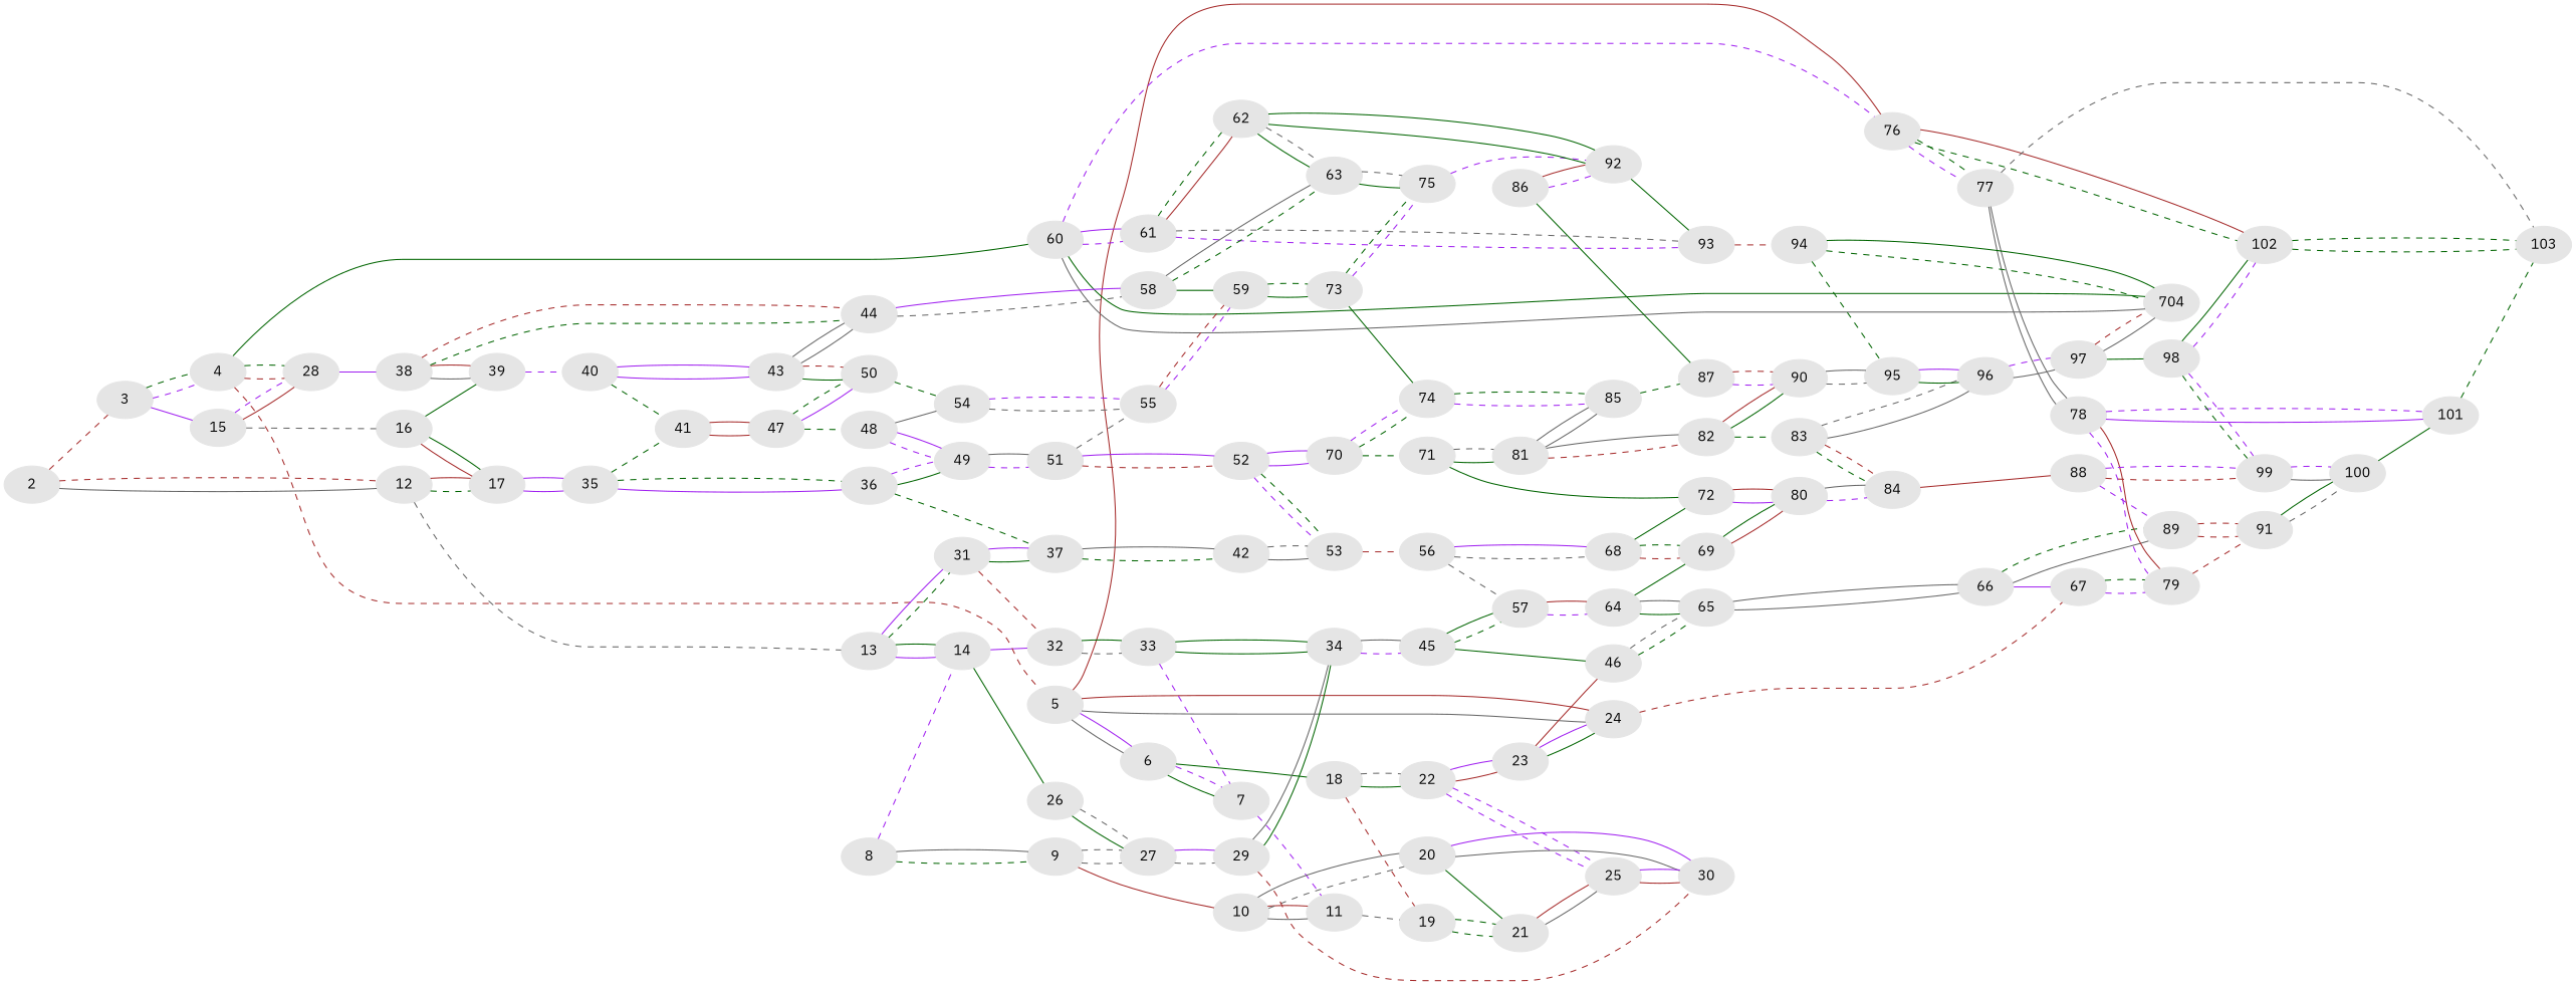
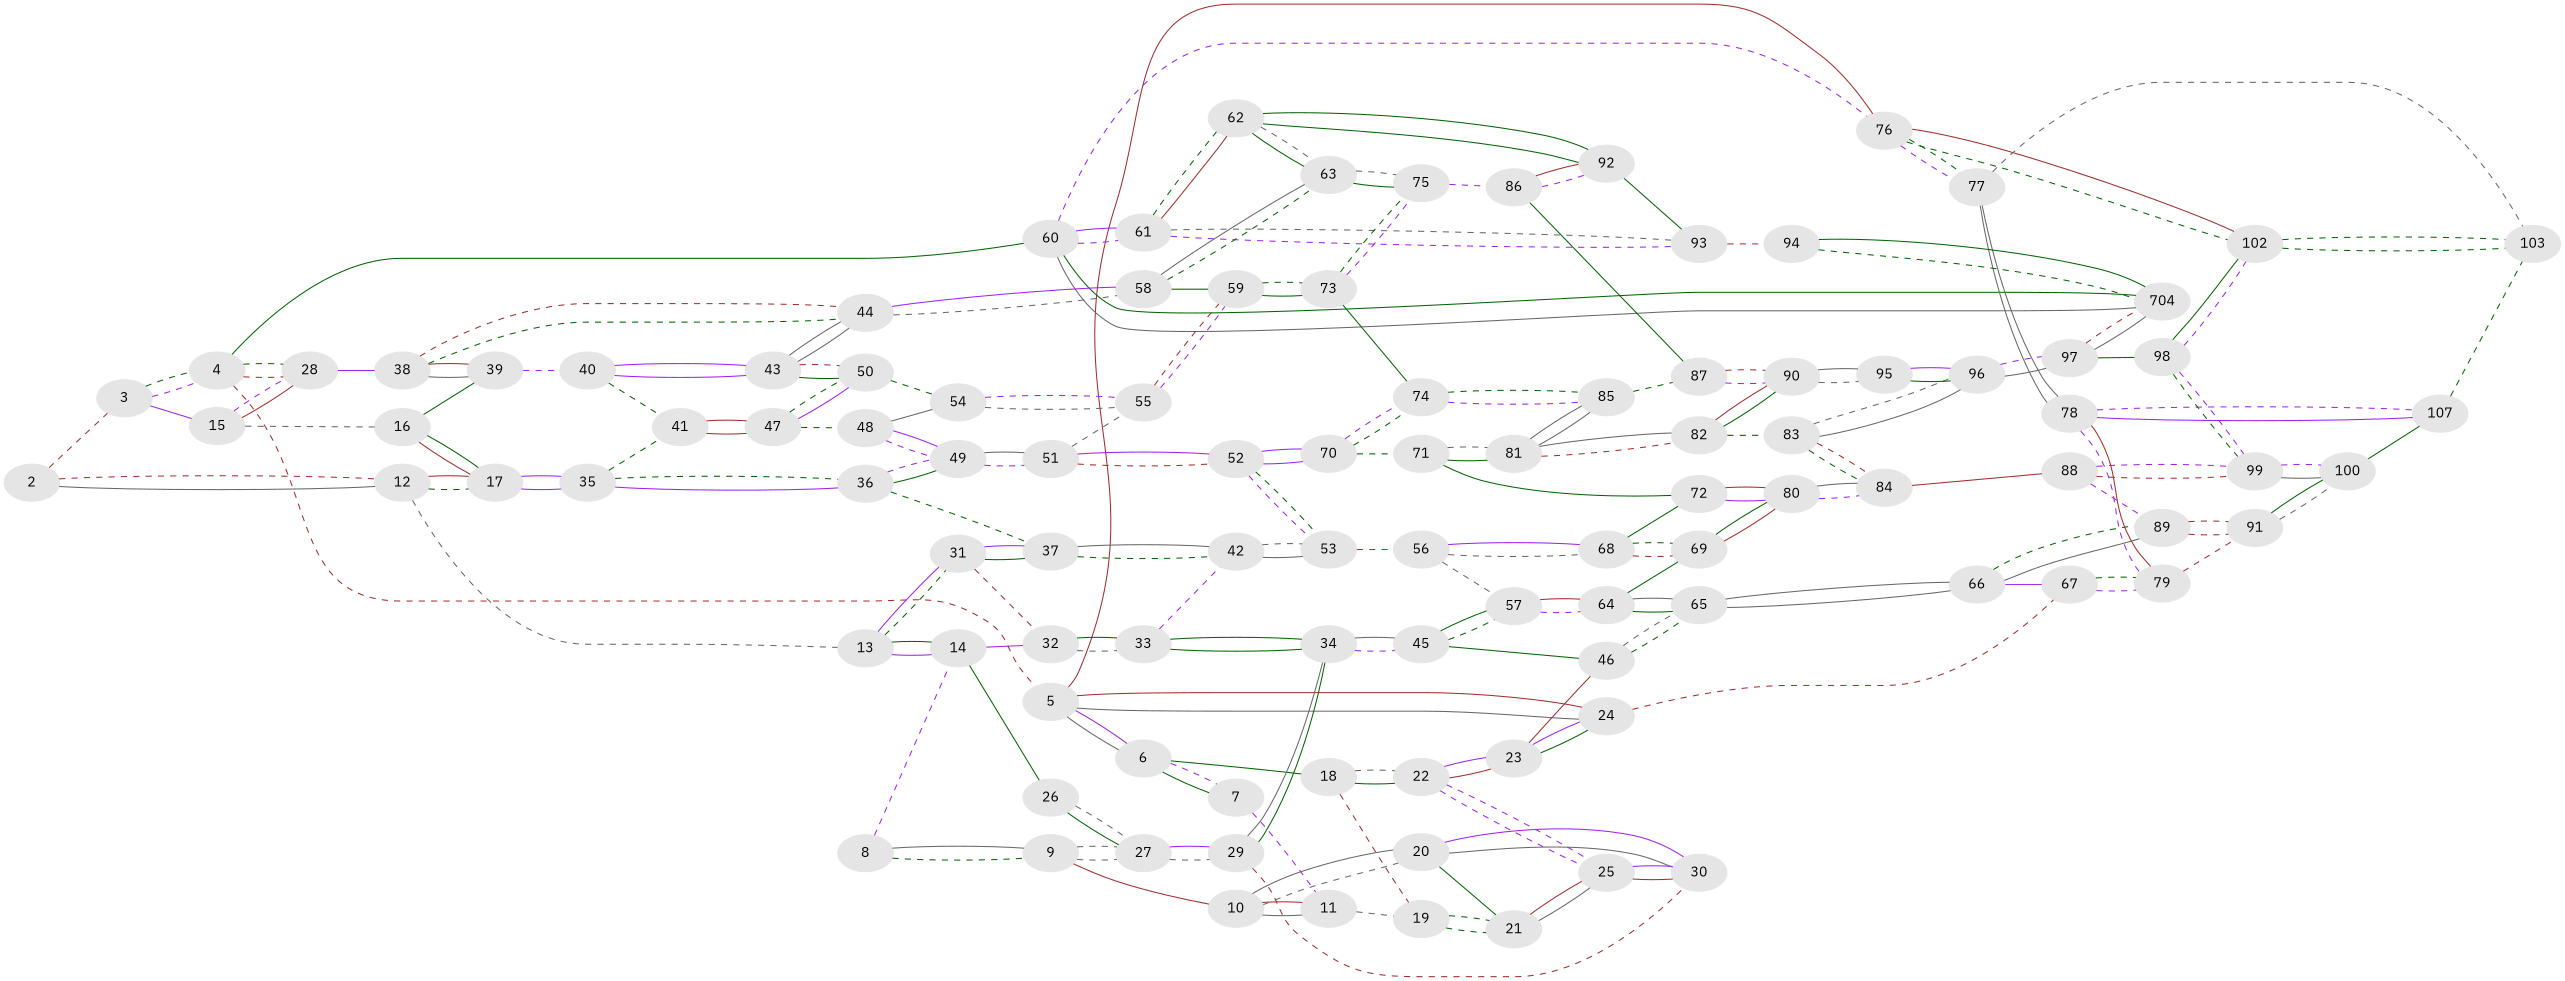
  graph {
    fontname="IBM Plex Sans"
    rankdir=LR
    node [color=gray90 fontname="IBM Plex Sans" style=filled]
    edge [color=darkgreen fontname="IBM Plex Sans" style=solid]
    2
    3
    12
    8
    9
    14
    4
    15
    13
    17
    5
    28
    60
    16
    6
    24
    76
    38
    61
    n20 [label=704]
    7
    18
    67
    77
    102
    11
    19
    22
    10
    27
    26
    32
    20
    29
    21
    30
    31
    35
    37
    39
    40
    36
    41
    25
    23
    46
    65
    79
    33
    34
    44
    45
    42
    53
    57
    49
    47
    51
    58
    43
    50
    48
    56
    54
    59
    63
    64
    66
    55
    52
    70
    71
    74
    68
    73
    69
    72
    75
    62
    93
    92
    94
    86
    80
    89
    91
    84
    81
    85
    82
    87
    78
    103
-   101
+   101 [label=107]
    100
    88
    83
    90
    96
    95
    97
    99
    98
    2 -- 3 [color=brown style=dashed]
    2 -- 12 [color=gray40]
    2 -- 12 [color=brown style=dashed]
    3 -- 4 [color=purple style=dashed]
    3 -- 4 [style=dashed]
    3 -- 15 [color=purple]
    12 -- 13 [color=gray40 style=dashed]
    12 -- 17 [style=dashed]
    12 -- 17 [color=brown]
    8 -- 9 [style=dashed]
    8 -- 9 [color=gray40]
    8 -- 14 [color=purple style=dashed]
    9 -- 10 [color=brown]
    9 -- 27 [color=gray40 style=dashed]
    9 -- 27 [color=gray40 style=dashed]
    14 -- 26
    14 -- 32 [color=purple]
    4 -- 5 [color=brown style=dashed]
    4 -- 28 [color=brown style=dashed]
    4 -- 28 [style=dashed]
    4 -- 60
    15 -- 28 [color=brown]
    15 -- 28 [color=purple style=dashed]
    15 -- 16 [color=gray40 style=dashed]
    13 -- 14 [color=purple]
    13 -- 14
    13 -- 31 [style=dashed]
    13 -- 31 [color=purple]
    17 -- 35 [color=purple]
    17 -- 35 [color=purple]
    5 -- 6 [color=gray40]
    5 -- 6 [color=purple]
    5 -- 24 [color=gray40]
    5 -- 24 [color=brown]
    5 -- 76 [color=brown]
    28 -- 38 [color=purple]
    60 -- 76 [color=purple style=dashed]
    60 -- 61 [color=purple style=dashed]
    60 -- 61 [color=purple]
    60 -- n20 [color=gray40]
    60 -- n20
    16 -- 17 [color=brown]
    16 -- 17
    16 -- 39
    6 -- 7
    6 -- 7 [color=purple style=dashed]
    6 -- 18
    24 -- 67 [color=brown style=dashed]
    76 -- 77 [color=purple style=dashed]
    76 -- 77 [style=dashed]
    76 -- 102 [style=dashed]
    76 -- 102 [color=brown]
    38 -- 39 [color=gray40]
    38 -- 39 [color=brown]
    38 -- 44 [style=dashed]
    38 -- 44 [color=brown style=dashed]
    61 -- 62 [color=brown]
    61 -- 62 [style=dashed]
    61 -- 93 [color=purple style=dashed]
    61 -- 93 [color=gray40 style=dashed]
    7 -- 11 [color=purple style=dashed]
    18 -- 19 [color=brown style=dashed]
    18 -- 22
    18 -- 22 [color=gray40 style=dashed]
    67 -- 79 [color=purple style=dashed]
    67 -- 79 [style=dashed]
    77 -- 78 [color=gray40]
    77 -- 78 [color=gray40]
    77 -- 103 [color=gray40 style=dashed]
    102 -- 103 [style=dashed]
    102 -- 103 [style=dashed]
    11 -- 19 [color=gray40 style=dashed]
    19 -- 21 [style=dashed]
    19 -- 21 [style=dashed]
    22 -- 25 [color=purple style=dashed]
    22 -- 25 [color=purple style=dashed]
    22 -- 23 [color=brown]
    22 -- 23 [color=purple]
    10 -- 11 [color=gray40]
    10 -- 11 [color=brown]
    10 -- 20 [color=gray40 style=dashed]
    10 -- 20 [color=gray40]
    27 -- 29 [color=gray40 style=dashed]
    27 -- 29 [color=purple]
    26 -- 27
    26 -- 27 [color=gray40 style=dashed]
    32 -- 33 [color=gray40 style=dashed]
    32 -- 33
    20 -- 21
    20 -- 30 [color=gray40]
    20 -- 30 [color=purple]
    29 -- 30 [color=brown style=dashed]
    29 -- 34
    29 -- 34 [color=gray40]
    21 -- 25 [color=gray40]
    21 -- 25 [color=brown]
    31 -- 32 [color=brown style=dashed]
    31 -- 37
    31 -- 37 [color=purple]
    35 -- 36 [color=purple]
    35 -- 36 [style=dashed]
    35 -- 41 [style=dashed]
    37 -- 42 [style=dashed]
    37 -- 42 [color=gray40]
    39 -- 40 [color=purple style=dashed]
    40 -- 41 [style=dashed]
    40 -- 43 [color=purple]
    40 -- 43 [color=purple]
    36 -- 37 [style=dashed]
    36 -- 49
    36 -- 49 [color=purple style=dashed]
    41 -- 47 [color=brown]
    41 -- 47 [color=brown]
    25 -- 30 [color=brown]
    25 -- 30 [color=purple]
    23 -- 24
    23 -- 24 [color=purple]
    23 -- 46 [color=brown]
    46 -- 65 [style=dashed]
    46 -- 65 [color=gray40 style=dashed]
    65 -- 66 [color=gray40]
    65 -- 66 [color=gray40]
    79 -- 91 [color=brown style=dashed]
    33 -- 34
    33 -- 34
-   33 -- 7 [color=purple style=dashed]
+   33 -- 42 [color=purple style=dashed]
    34 -- 45 [color=purple style=dashed]
    34 -- 45 [color=gray40]
    44 -- 58 [color=gray40 style=dashed]
    44 -- 58 [color=purple]
    45 -- 46
    45 -- 57 [style=dashed]
    45 -- 57
    42 -- 53 [color=gray40]
    42 -- 53 [color=gray40 style=dashed]
    53 -- 56 [color=brown style=dashed]
    57 -- 64 [color=purple style=dashed]
    57 -- 64 [color=brown]
    49 -- 51 [color=purple style=dashed]
    49 -- 51 [color=gray40]
    47 -- 50 [color=purple]
    47 -- 50 [style=dashed]
    47 -- 48 [style=dashed]
    51 -- 55 [color=gray40 style=dashed]
    51 -- 52 [color=brown style=dashed]
    51 -- 52 [color=purple]
    58 -- 59
    58 -- 63 [style=dashed]
    58 -- 63 [color=gray40]
    43 -- 44 [color=gray40]
    43 -- 44 [color=gray40]
    43 -- 50
    43 -- 50 [color=brown style=dashed]
    50 -- 54 [style=dashed]
    48 -- 49 [color=purple style=dashed]
    48 -- 49 [color=purple]
    48 -- 54 [color=gray40]
    56 -- 57 [color=gray40 style=dashed]
    56 -- 68 [color=gray40 style=dashed]
    56 -- 68 [color=purple]
    54 -- 55 [color=gray40 style=dashed]
    54 -- 55 [color=purple style=dashed]
    59 -- 73
    59 -- 73 [style=dashed]
    63 -- 75
    63 -- 75 [color=gray40 style=dashed]
    64 -- 65
    64 -- 65 [color=gray40]
    64 -- 69
    66 -- 67 [color=purple]
    66 -- 89 [color=gray40]
    66 -- 89 [style=dashed]
    55 -- 59 [color=purple style=dashed]
    55 -- 59 [color=brown style=dashed]
    52 -- 53 [color=purple style=dashed]
    52 -- 53 [style=dashed]
    52 -- 70 [color=purple]
    52 -- 70 [color=purple]
    70 -- 71 [style=dashed]
    70 -- 74 [style=dashed]
    70 -- 74 [color=purple style=dashed]
    71 -- 72
    71 -- 81
    71 -- 81 [color=gray40 style=dashed]
    74 -- 85 [color=purple style=dashed]
    74 -- 85 [style=dashed]
    68 -- 69 [color=brown style=dashed]
    68 -- 69 [style=dashed]
    68 -- 72
    73 -- 74
    73 -- 75 [color=purple style=dashed]
    73 -- 75 [style=dashed]
    69 -- 80 [color=brown]
    69 -- 80
    72 -- 80 [color=purple]
    72 -- 80 [color=brown]
-   75 -- 92 [color=purple style=dashed]
+   75 -- 86 [color=purple style=dashed]
    62 -- 63
    62 -- 63 [color=gray40 style=dashed]
    62 -- 92
    62 -- 92
    93 -- 94 [color=brown style=dashed]
    92 -- 93
    94 -- n20 [style=dashed]
    94 -- n20
-   94 -- 95 [style=dashed]
    86 -- 92 [color=purple style=dashed]
    86 -- 92 [color=brown]
    86 -- 87
    80 -- 84 [color=purple style=dashed]
    80 -- 84 [color=gray40]
    89 -- 91 [color=brown style=dashed]
    89 -- 91 [color=brown style=dashed]
    91 -- 100 [color=gray40 style=dashed]
    91 -- 100
    84 -- 88 [color=brown]
    81 -- 85 [color=gray40]
    81 -- 85 [color=gray40]
    81 -- 82 [color=brown style=dashed]
    81 -- 82 [color=gray40]
    85 -- 87 [style=dashed]
    82 -- 83 [style=dashed]
    82 -- 90
    82 -- 90 [color=brown]
    87 -- 90 [color=purple style=dashed]
    87 -- 90 [color=brown style=dashed]
    78 -- 79 [color=purple style=dashed]
    78 -- 79 [color=brown]
    78 -- 101 [color=purple]
    78 -- 101 [color=purple style=dashed]
    101 -- 103 [style=dashed]
    100 -- 101
    88 -- 89 [color=purple style=dashed]
    88 -- 99 [color=brown style=dashed]
    88 -- 99 [color=purple style=dashed]
    83 -- 84 [style=dashed]
    83 -- 84 [color=brown style=dashed]
    83 -- 96 [color=gray40]
    83 -- 96 [color=gray40 style=dashed]
    90 -- 95 [color=gray40 style=dashed]
    90 -- 95 [color=gray40]
    96 -- 97 [color=gray40]
    96 -- 97 [color=purple style=dashed]
    95 -- 96
    95 -- 96 [color=purple]
    97 -- n20 [color=gray40]
    97 -- n20 [color=brown style=dashed]
    97 -- 98
    99 -- 100 [color=gray40]
    99 -- 100 [color=purple style=dashed]
    98 -- 102 [color=purple style=dashed]
    98 -- 102
    98 -- 99 [style=dashed]
    98 -- 99 [color=purple style=dashed]
  }
